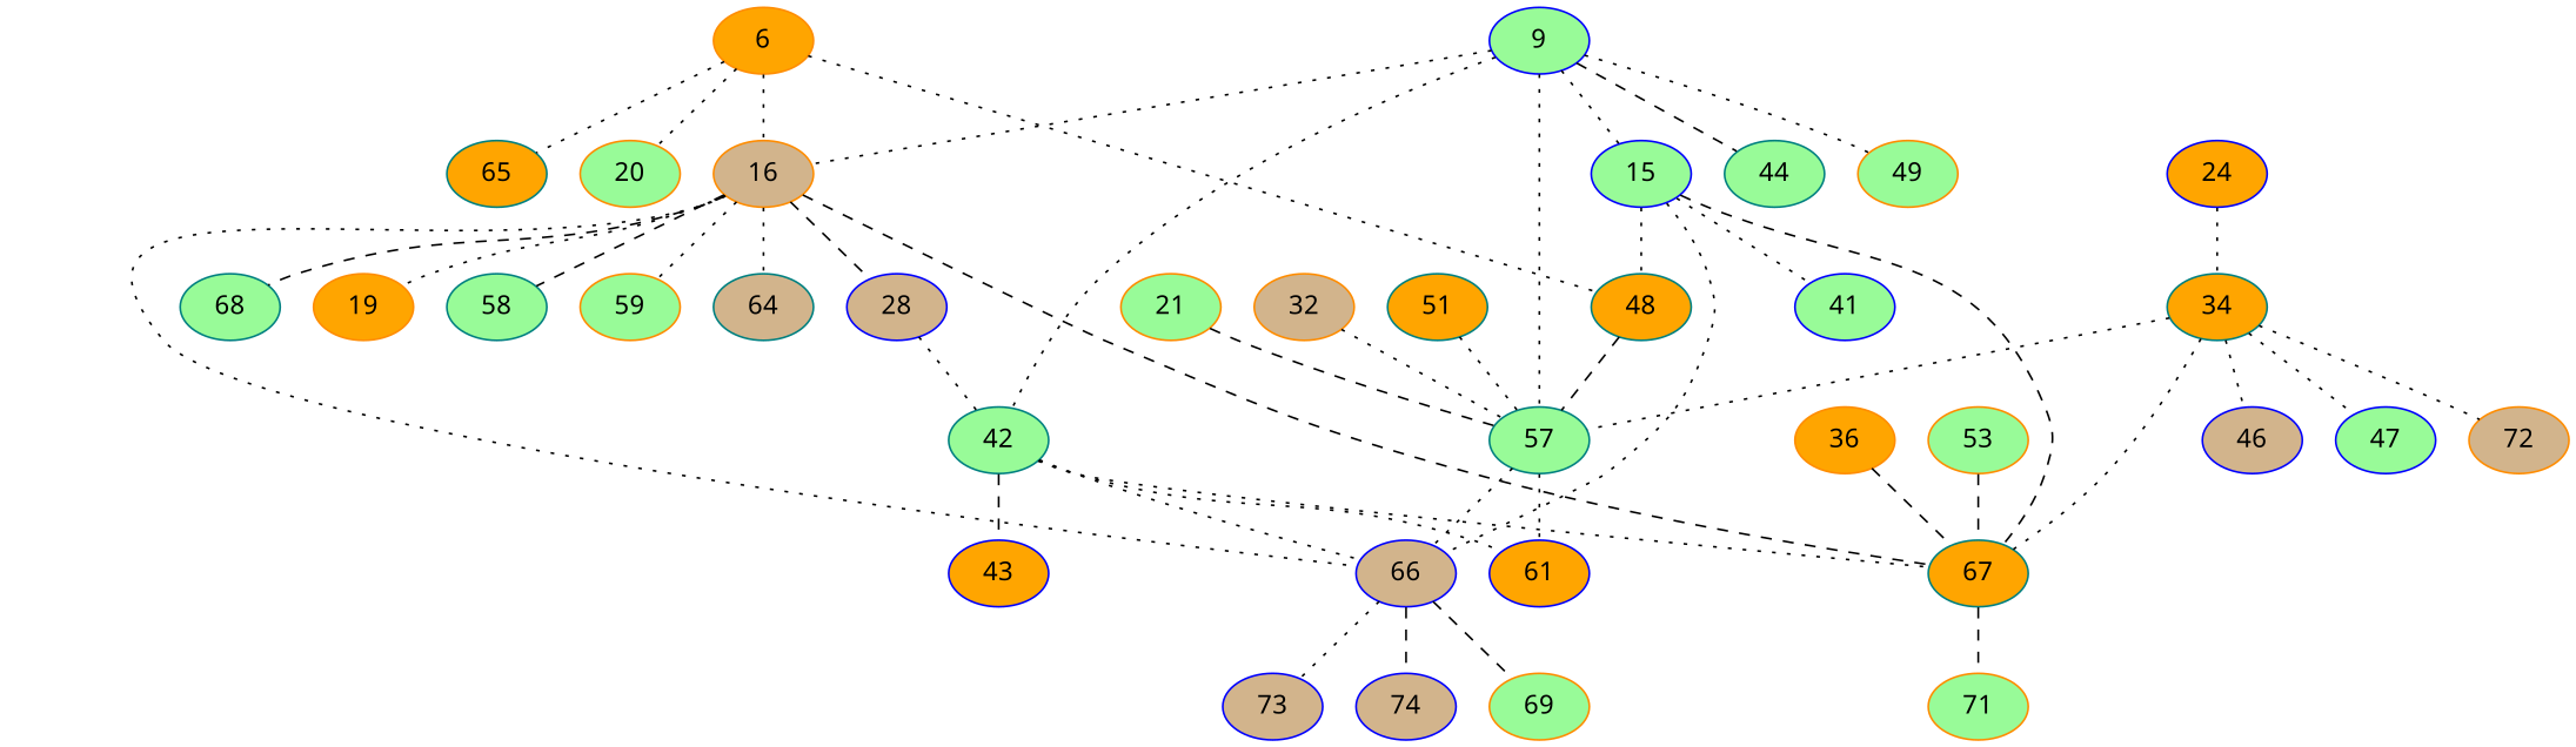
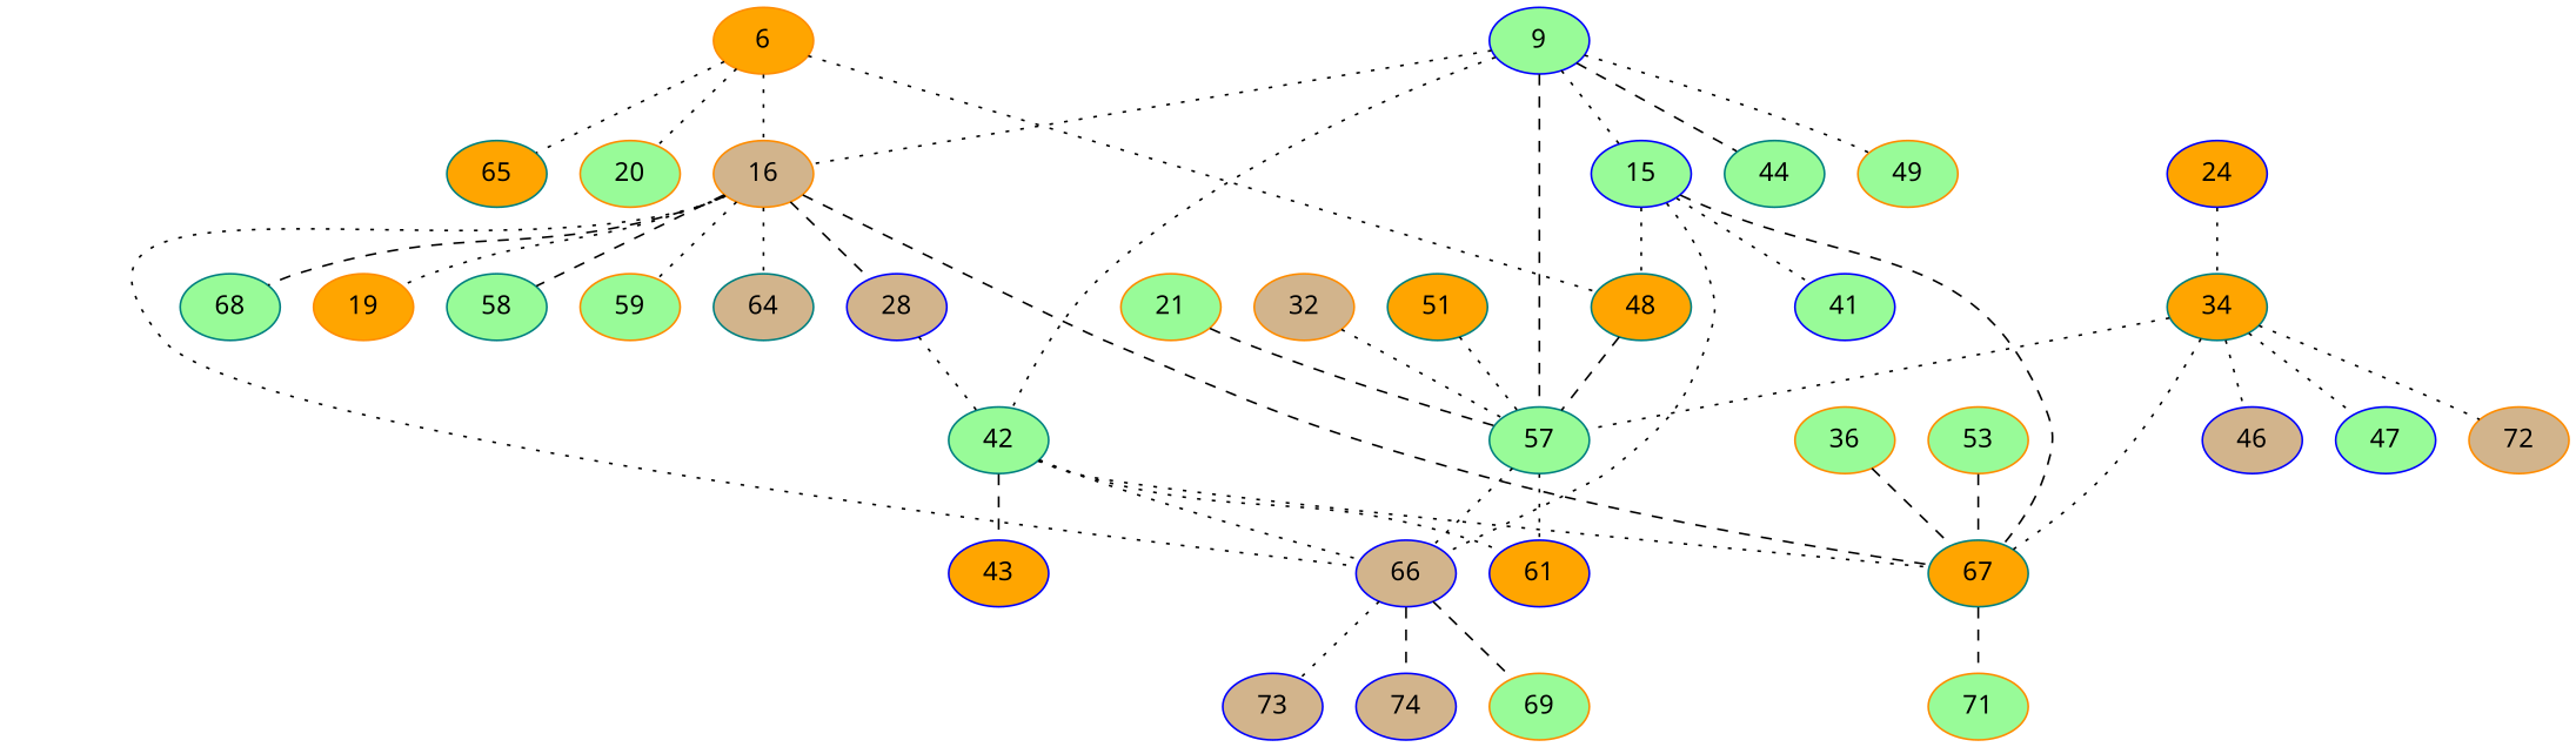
  graph {
    fontname="Noto Sans"
    node [color=darkorange fillcolor=palegreen fontname="Noto Sans" style=filled]
    edge [fontname="Noto Sans" style=dotted]
    16 [fillcolor=tan super="+5"]
    66 [color=blue fillcolor=tan super="+39+33+40+55+60"]
    67 [color=teal fillcolor=orange super="+3+22+23+25"]
    19 [fillcolor=orange]
    28 [color=blue fillcolor=tan]
    58 [color=teal]
    59
    64 [color=teal fillcolor=tan super="+54+63"]
    68 [color=teal super="+56"]
    6 [fillcolor=orange]
    20
    48 [color=teal fillcolor=orange super="+12"]
    65 [color=teal fillcolor=orange super="+45"]
    57 [color=teal super="+50+52+27"]
    9 [color=blue super="+8"]
    15 [color=blue]
    42 [color=teal super="+7+18"]
    44 [color=teal]
    49
    41 [color=blue]
    43 [color=blue fillcolor=orange]
    61 [color=blue fillcolor=orange]
    69
    73 [color=blue fillcolor=tan]
    74 [color=blue fillcolor=tan super="+70"]
    71
    21
    34 [color=teal fillcolor=orange super="+2+17"]
    46 [color=blue fillcolor=tan]
    47 [color=blue]
    72 [fillcolor=tan]
    24 [color=blue fillcolor=orange]
    32 [fillcolor=tan]
-   36 [fillcolor=orange]
+   36
    51 [color=teal fillcolor=orange super="+38"]
    53
    16 -- 66
    16 -- 67 [style=dashed]
    16 -- 19
    16 -- 28 [style=dashed]
    16 -- 58 [style=dashed]
    16 -- 59
    16 -- 64
    16 -- 68 [style=dashed]
    66 -- 69 [style=dashed]
    66 -- 73
    66 -- 74 [style=dashed]
    67 -- 71 [style=dashed]
    28 -- 42
    6 -- 16 [weight=2]
    6 -- 20
    6 -- 48
    6 -- 65
    48 -- 57 [style=dashed weight=2]
    57 -- 66
    57 -- 61
    9 -- 16 [weight=2]
-   9 -- 57 [weight=3]
+   9 -- 57 [style=dashed weight=3]
    9 -- 15
    9 -- 42 [weight=2]
    9 -- 44 [style=dashed]
    9 -- 49
    15 -- 66 [weight=2]
    15 -- 67 [style=dashed]
    15 -- 48 [weight=2]
    15 -- 41
    42 -- 66
    42 -- 67
    42 -- 43 [style=dashed]
    42 -- 61
    21 -- 57 [style=dashed]
    34 -- 67 [weight=2]
    34 -- 57
    34 -- 46
    34 -- 47
    34 -- 72
    24 -- 34
    32 -- 57
    36 -- 67 [style=dashed]
    51 -- 57
    53 -- 67 [style=dashed]
  }
